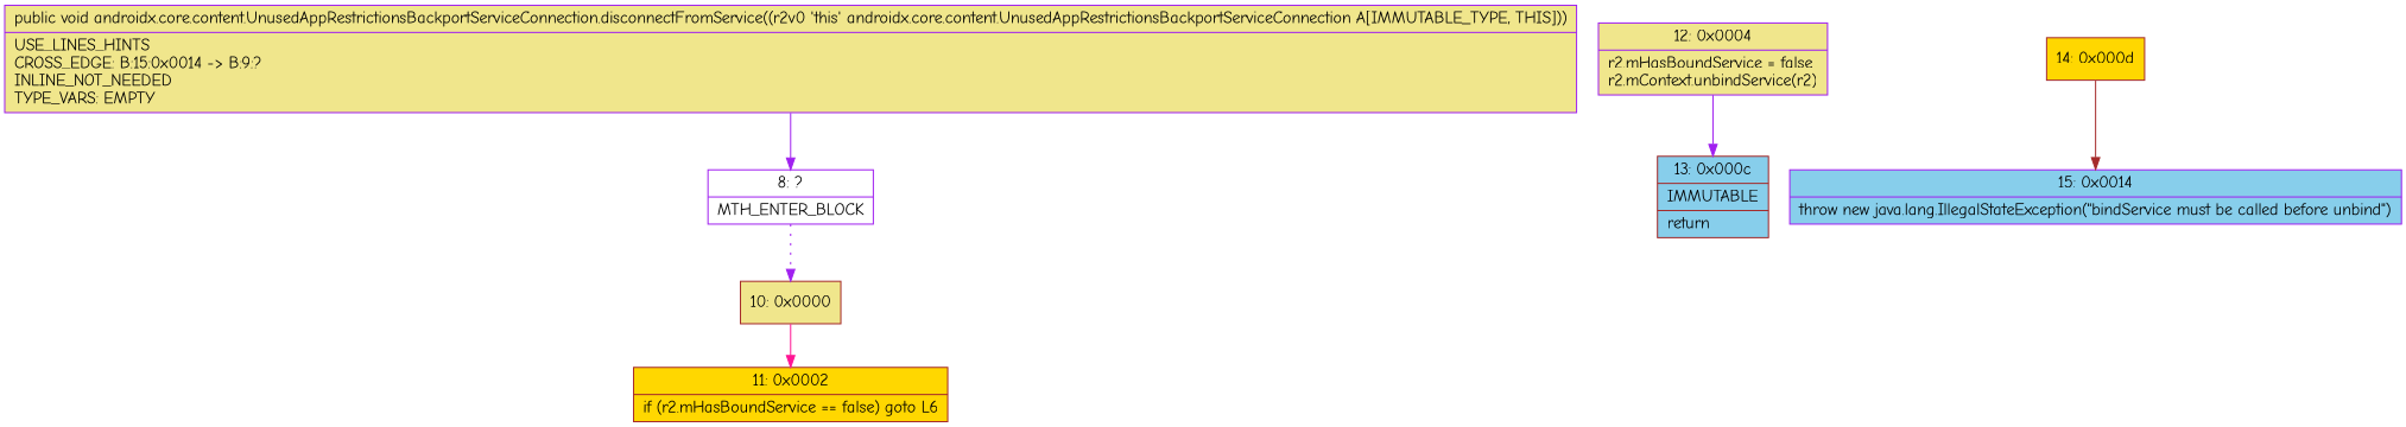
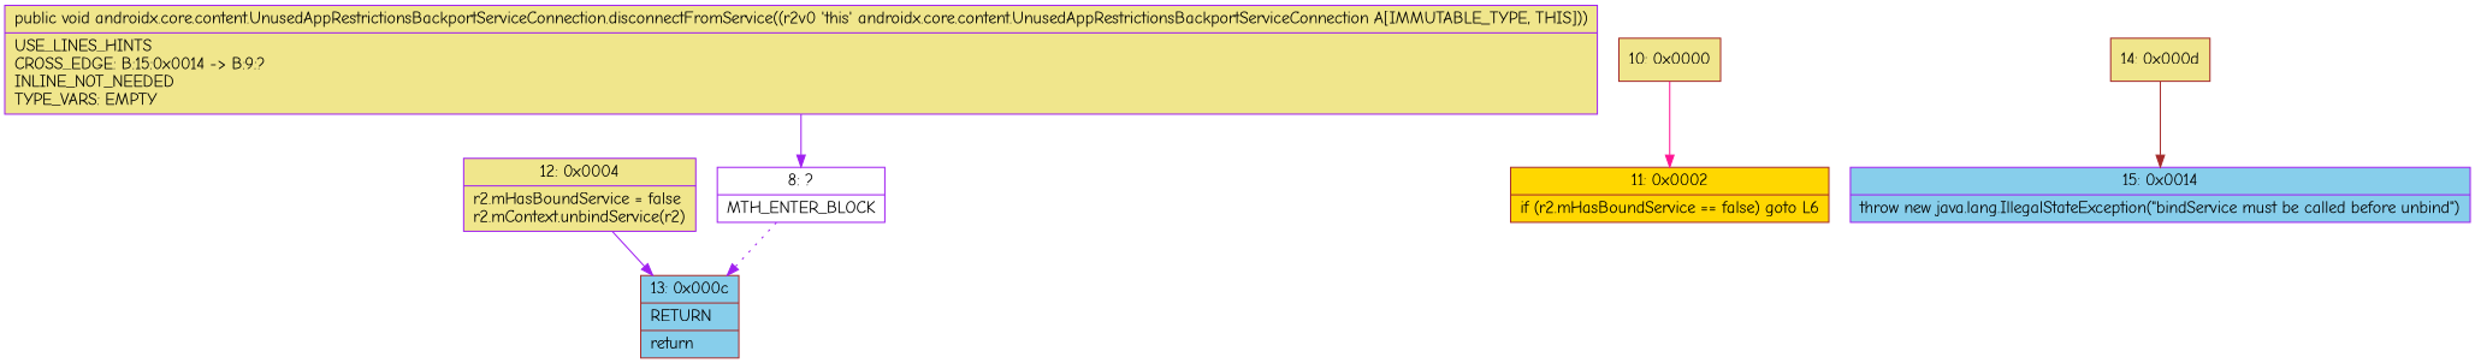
  digraph {
    fontname="Comic Neue"
    node [color=purple fillcolor=khaki fontname="Comic Neue" shape=record style=filled]
    edge [color=purple fontname="Comic Neue" style=solid]
    n1 [fillcolor=white label="{8\:\ ?|MTH_ENTER_BLOCK\l}"]
    n2 [color=brown label="{10\:\ 0x0000}"]
    n3 [color=brown fillcolor=gold label="{11\:\ 0x0002|if (r2.mHasBoundService == false) goto L6\l}"]
    n4 [label="{12\:\ 0x0004|r2.mHasBoundService = false\lr2.mContext.unbindService(r2)\l}"]
-   n5 [color=brown fillcolor=skyblue label="{13\:\ 0x000c|IMMUTABLE\l|return\l}"]
-   n6 [color=brown fillcolor=gold label="{14\:\ 0x000d}"]
+   n5 [color=brown fillcolor=skyblue label="{13\:\ 0x000c|RETURN\l|return\l}"]
+   n6 [color=brown label="{14\:\ 0x000d}"]
    n7 [fillcolor=skyblue label="{15\:\ 0x0014|throw new java.lang.IllegalStateException(\"bindService must be called before unbind\")\l}"]
    n8 [label="{public void androidx.core.content.UnusedAppRestrictionsBackportServiceConnection.disconnectFromService((r2v0 'this' androidx.core.content.UnusedAppRestrictionsBackportServiceConnection A[IMMUTABLE_TYPE, THIS]))  | USE_LINES_HINTS\lCROSS_EDGE: B:15:0x0014 \-\> B:9:?\lINLINE_NOT_NEEDED\lTYPE_VARS: EMPTY\l}"]
-   n1 -> n2 [style=dotted]
+   n1 -> n5 [style=dotted]
    n2 -> n3 [color=deeppink]
    n4 -> n5
    n6 -> n7 [color=brown]
    n8 -> n1
  }
